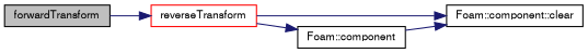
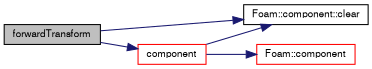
  digraph {
    rankdir=LR
    node [color=black fontname=FreeSans fontsize=10 shape=record]
    edge [color=midnightblue fontname=FreeSans fontsize=10 labelfontname=FreeSans labelfontsize=10 style=solid]
    n1 [fillcolor=grey75 fontcolor=black height=0.2 label=forwardTransform style=filled width=0.4]
    n2 [height=0.2 label="Foam::component::clear" width=0.4]
-   n3 [color=red height=0.2 label=reverseTransform width=0.4]
-   n4 [height=0.2 label="Foam::component" width=0.4]
-   n4 -> n2
+   n3 [color=red height=0.2 label=component width=0.4]
+   n4 [color=red height=0.2 label="Foam::component" width=0.4]
+   n1 -> n2
    n1 -> n3
    n3 -> n2
    n3 -> n4
  }
